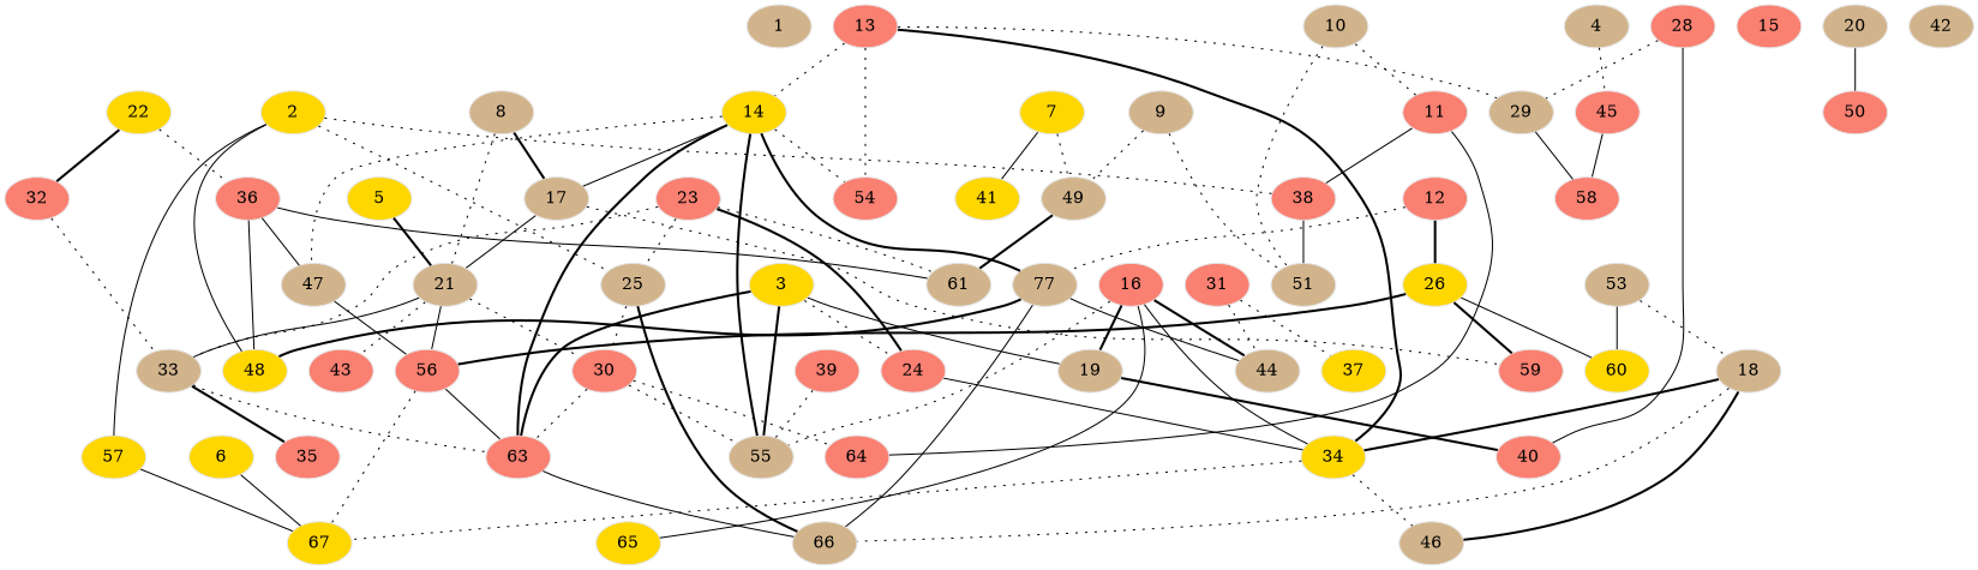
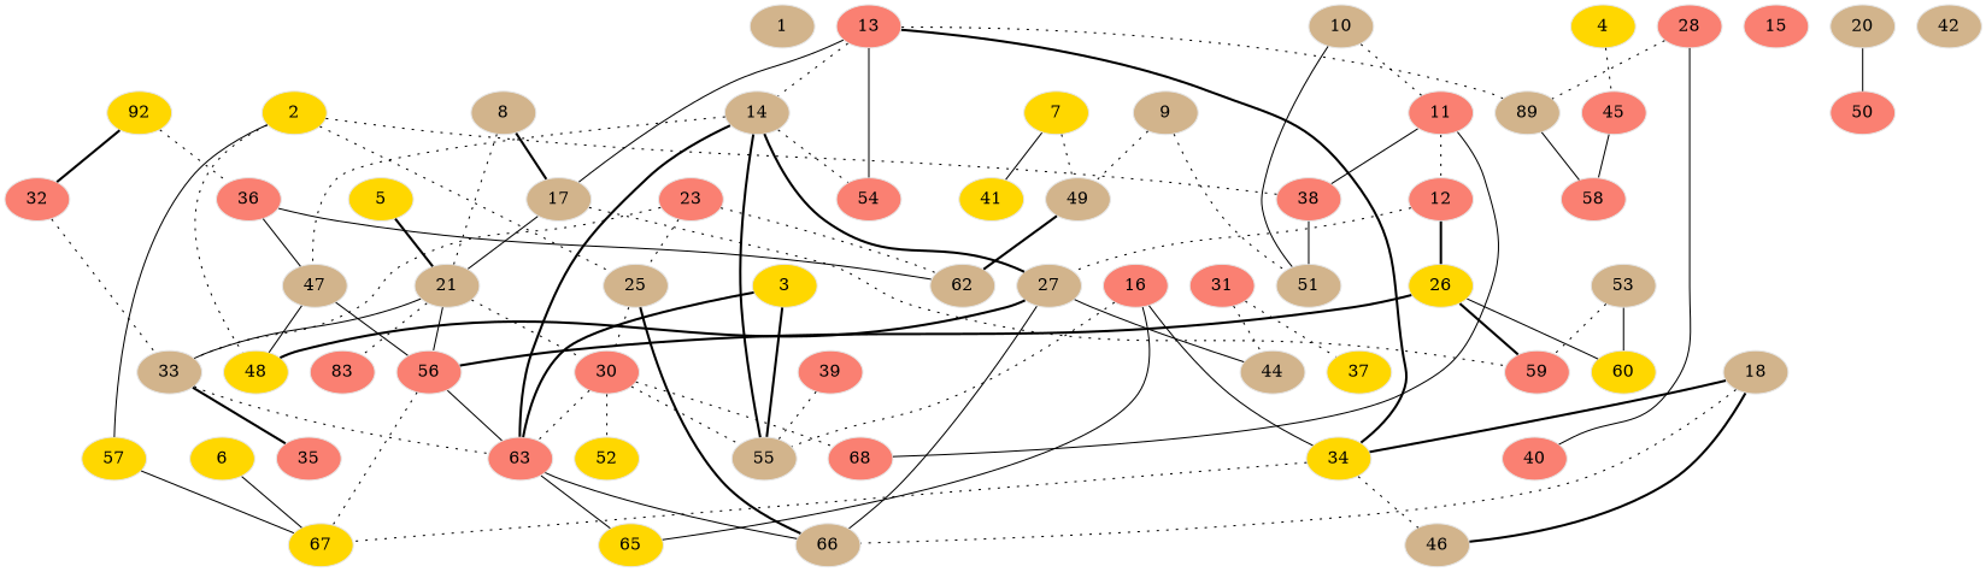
  graph {
    node [color=gray90 fillcolor=tan style=filled]
    edge [style=dotted]
    1
    2 [fillcolor=gold]
    25
    38 [fillcolor=salmon]
    48 [fillcolor=gold]
    57 [fillcolor=gold]
    66
    30 [fillcolor=salmon]
    51
    67 [fillcolor=gold]
    3 [fillcolor=gold]
-   19
-   24 [fillcolor=salmon]
    55
    63 [fillcolor=salmon]
    40 [fillcolor=salmon]
    34 [fillcolor=gold]
    65 [fillcolor=gold]
-   4
+   4 [fillcolor=gold]
    45 [fillcolor=salmon]
    58 [fillcolor=salmon]
    5 [fillcolor=gold]
    21
    33
-   43 [fillcolor=salmon]
+   43 [fillcolor=salmon label=83]
    56 [fillcolor=salmon]
    6 [fillcolor=gold]
    7 [fillcolor=gold]
    41 [fillcolor=gold]
    49
-   62 [label=61]
+   62
    8
    17
    59 [fillcolor=salmon]
    9
    10
    11 [fillcolor=salmon]
    12 [fillcolor=salmon]
-   64 [fillcolor=salmon]
+   64 [fillcolor=salmon label=68]
    26 [fillcolor=gold]
-   27 [label=77]
+   27
    60 [fillcolor=gold]
    44
-   14 [fillcolor=gold]
+   14
    13 [fillcolor=salmon]
-   29
+   29 [label=89]
    54 [fillcolor=salmon]
    47
    46
    15 [fillcolor=salmon]
    16 [fillcolor=salmon]
    18
    20
    50 [fillcolor=salmon]
+   52 [fillcolor=gold]
    35 [fillcolor=salmon]
-   22 [fillcolor=gold]
+   22 [fillcolor=gold label=92]
    32 [fillcolor=salmon]
    36 [fillcolor=salmon]
    23 [fillcolor=salmon]
    28 [fillcolor=salmon]
    31 [fillcolor=salmon]
    37 [fillcolor=gold]
    39 [fillcolor=salmon]
    42
    53
    2 -- 25
    2 -- 38
-   2 -- 48 [style=solid]
+   2 -- 48
    2 -- 57 [style=solid]
    25 -- 66 [style=bold]
    25 -- 30
    38 -- 51 [style=solid]
    57 -- 67 [style=solid]
    30 -- 55
    30 -- 63
    30 -- 64
-   3 -- 19 [style=solid]
-   3 -- 24
+   30 -- 52
    3 -- 55 [style=bold]
    3 -- 63 [style=bold]
-   19 -- 40 [style=bold]
-   24 -- 34 [style=solid]
    63 -- 66 [style=solid]
+   63 -- 65 [style=solid]
    34 -- 67
    34 -- 46
    4 -- 45
    45 -- 58 [style=solid]
    5 -- 21 [style=bold]
    21 -- 30
    21 -- 33 [style=solid]
    21 -- 43
    21 -- 56 [style=solid]
    33 -- 63
    33 -- 35 [style=bold]
    56 -- 67
    56 -- 63 [style=solid]
    6 -- 67 [style=solid]
    7 -- 41 [style=solid]
    7 -- 49
    49 -- 62 [style=bold]
    8 -- 21
    8 -- 17 [style=bold]
    17 -- 21 [style=solid]
    17 -- 59
    9 -- 51
    9 -- 49
-   10 -- 51
+   10 -- 51 [style=solid]
    10 -- 11
    11 -- 38 [style=solid]
+   11 -- 12
    11 -- 64 [style=solid]
    12 -- 26 [style=bold]
    12 -- 27
    26 -- 56 [style=bold]
    26 -- 59 [style=bold]
    26 -- 60 [style=solid]
    27 -- 48 [style=bold]
    27 -- 66 [style=solid]
    27 -- 44 [style=solid]
    14 -- 55 [style=bold]
    14 -- 63 [style=bold]
-   14 -- 17 [style=solid]
+   13 -- 17 [style=solid]
    14 -- 27 [style=bold]
    14 -- 54
    14 -- 47
    13 -- 34 [style=bold]
    13 -- 14
    13 -- 29
-   13 -- 54
+   13 -- 54 [style=solid]
    29 -- 58 [style=solid]
    47 -- 56 [style=solid]
-   16 -- 19 [style=bold]
    16 -- 55
    16 -- 34 [style=solid]
    16 -- 65 [style=solid]
-   16 -- 44 [style=bold]
    18 -- 66
    18 -- 34 [style=bold]
    18 -- 46 [style=bold]
    20 -- 50 [style=solid]
    22 -- 32 [style=bold]
    22 -- 36
    32 -- 33
-   36 -- 48 [style=solid]
+   47 -- 48 [style=solid]
    36 -- 62 [style=solid]
    36 -- 47 [style=solid]
    23 -- 25
-   23 -- 24 [style=bold]
    23 -- 33
    23 -- 62
    28 -- 40 [style=solid]
    28 -- 29
    31 -- 44
    31 -- 37
    39 -- 55
-   53 -- 18
+   53 -- 59
    53 -- 60 [style=solid]
  }
